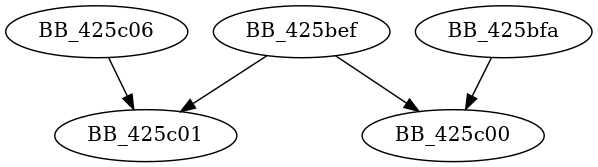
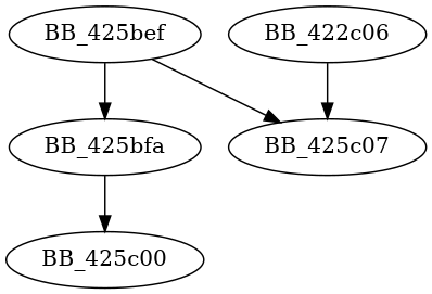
  digraph {
    BB_425bef
    BB_425bfa
-   BB_425c07 [label=BB_425c01]
+   BB_425c07
    BB_425c00
-   BB_425c06
-   BB_425bef -> BB_425c00
+   BB_425c06 [label=BB_422c06]
+   BB_425bef -> BB_425bfa
    BB_425bef -> BB_425c07
    BB_425bfa -> BB_425c00
    BB_425c06 -> BB_425c07
  }
